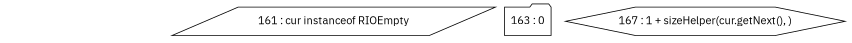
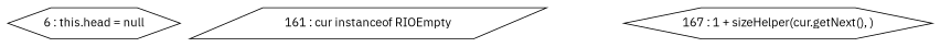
  digraph {
    fontname="IBM Plex Sans"
    node [shape=hexagon fontname="IBM Plex Sans"]
+   "6 : this.head = null"
    "161 : cur instanceof RIOEmpty" [shape=parallelogram]
-   "163 : 0" [shape=folder]
    "167 : 1 + sizeHelper(cur.getNext(), )"
  }
